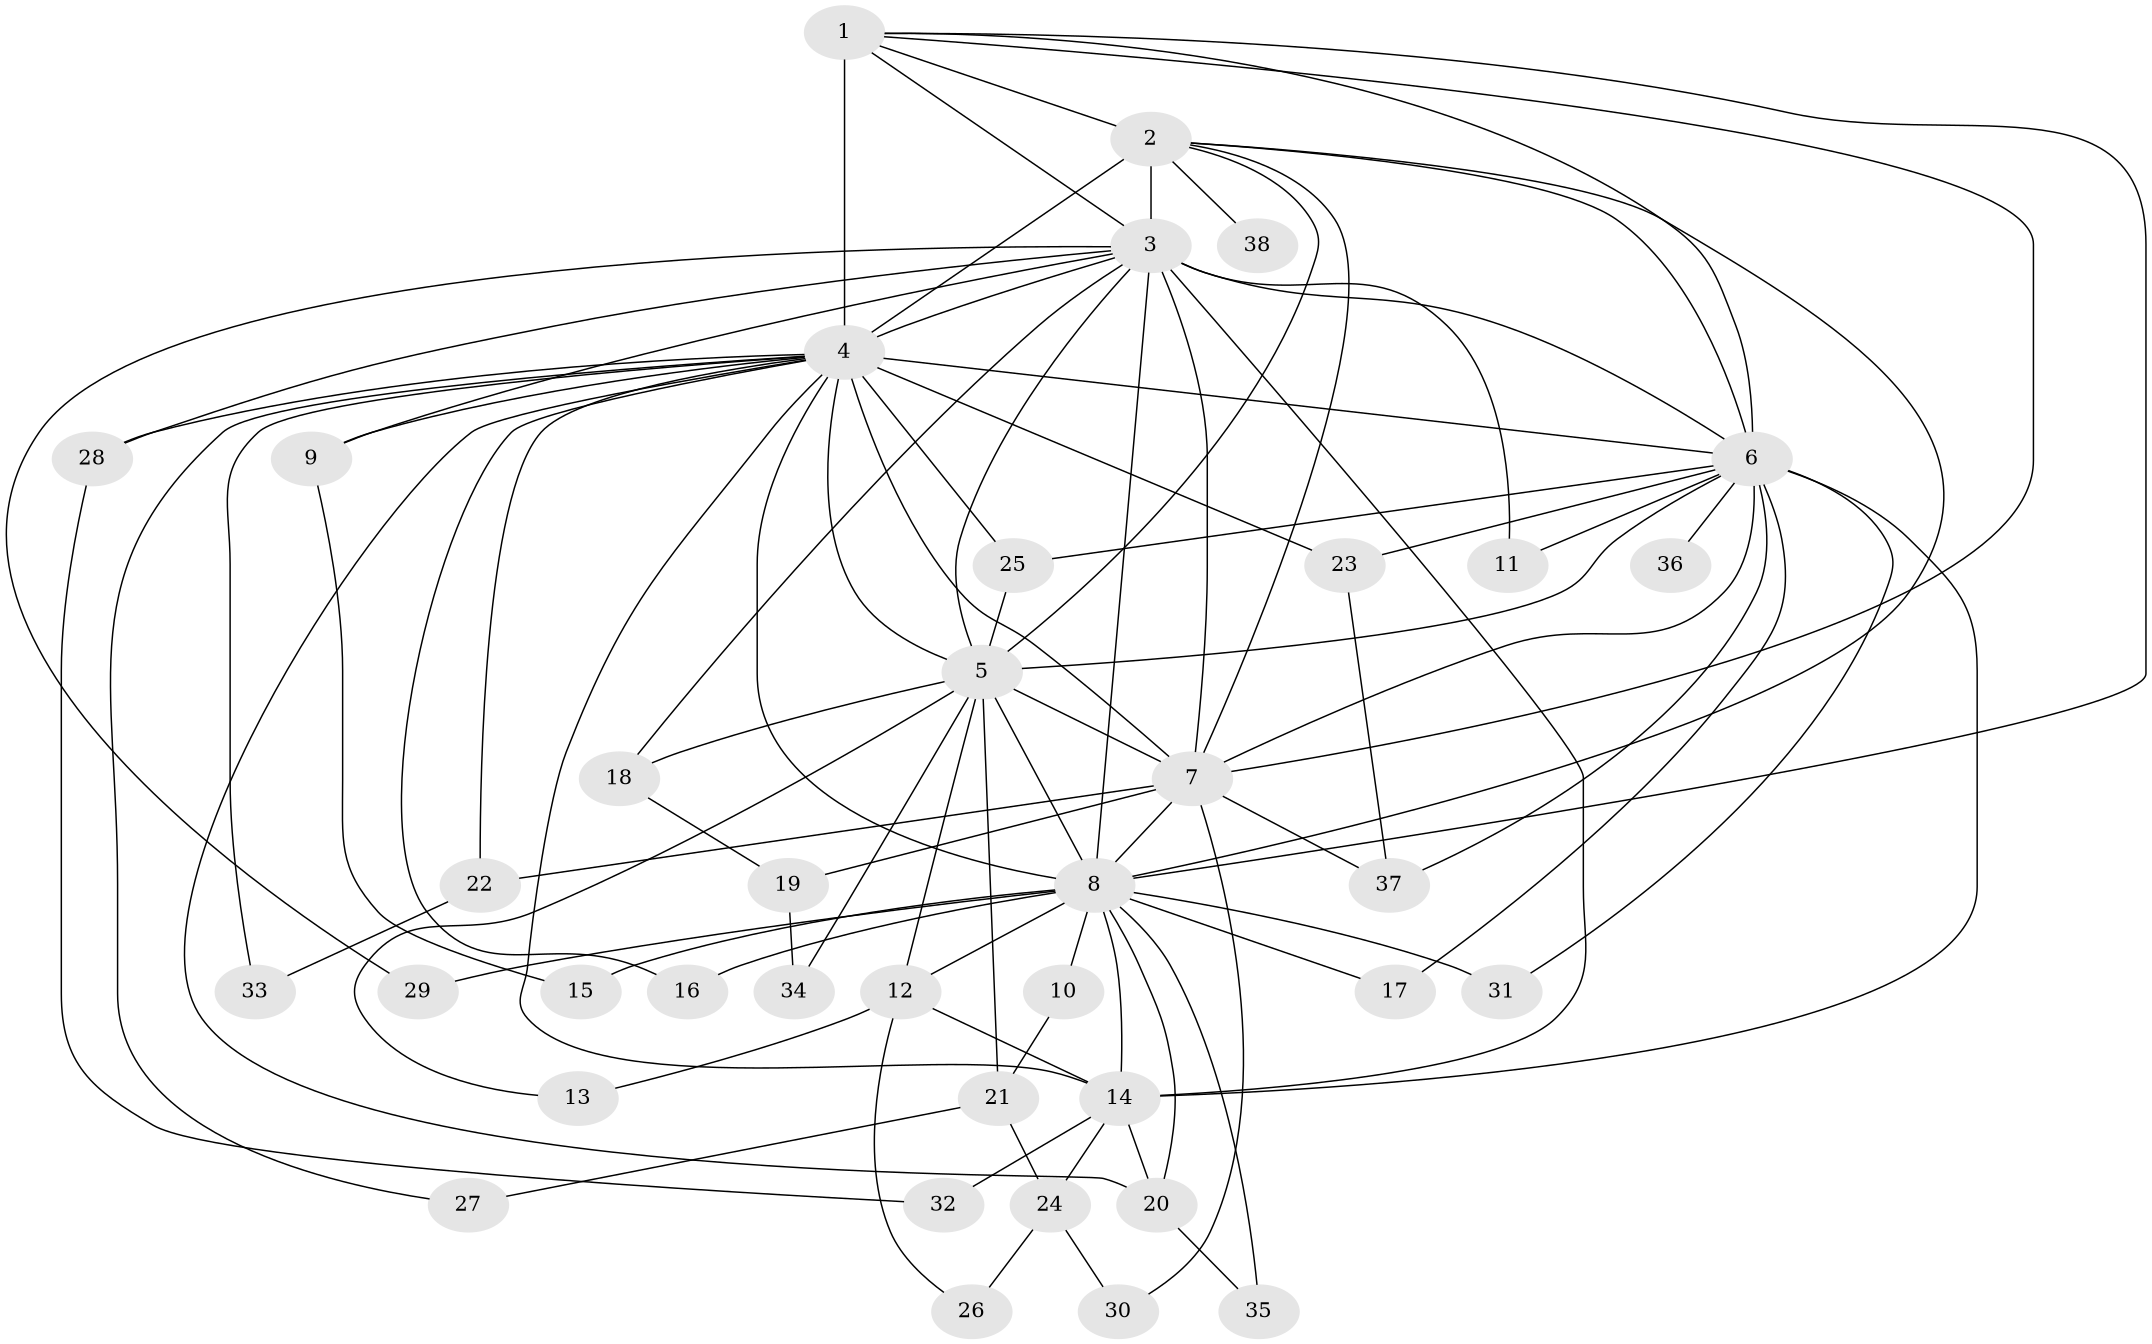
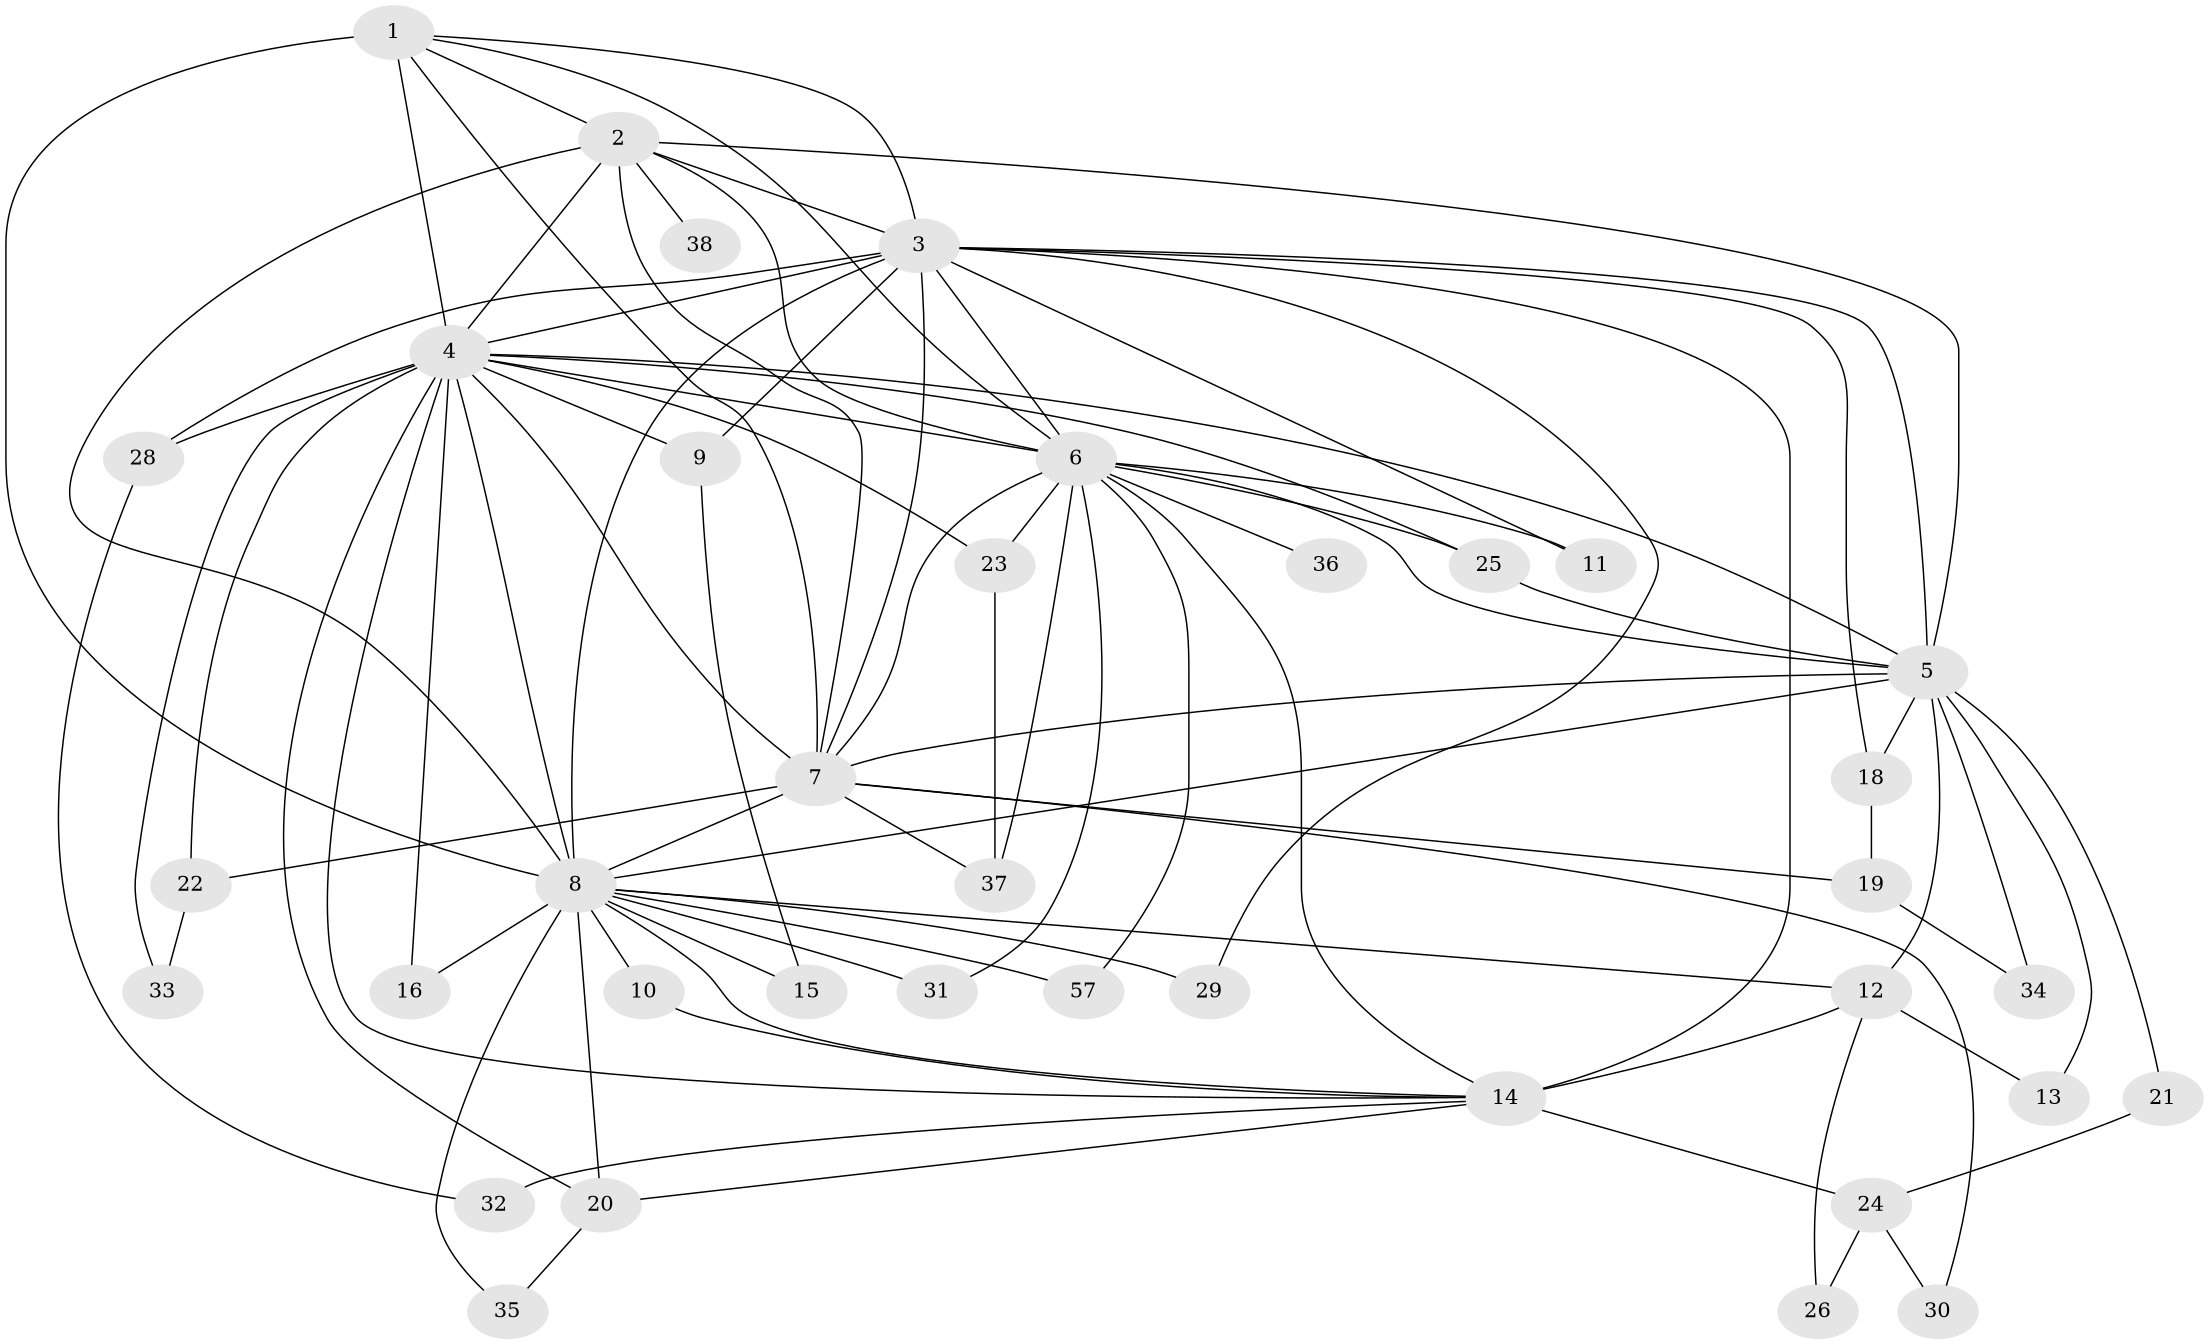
  graph {
    node [color=gray90 style=filled]
    edge [weight=1.0]
    1
    2
    3
    4
    6
    7
    8
    5
    38
    9
    11
    14
    18
    28
    29
    16
    22
    23
    25
-   27
    33
    20
    12
    13
    21
    34
-   17
+   17 [label=57]
    31
    36
    37
    19
    30
    15
    10
    35
    24
    32
    26
    1 -- 2
    1 -- 3 [weight=3.0]
    1 -- 4 [weight=10.0]
    1 -- 6
    1 -- 7
    1 -- 8 [weight=2.0]
    2 -- 3 [weight=3.0]
    2 -- 4 [weight=3.0]
    2 -- 6
    2 -- 7
    2 -- 8 [weight=2.0]
    2 -- 5
    2 -- 38
    3 -- 4 [weight=6.0]
    3 -- 6 [weight=2.0]
    3 -- 7 [weight=2.0]
    3 -- 8 [weight=4.0]
    3 -- 5 [weight=2.0]
    3 -- 9
    3 -- 11
    3 -- 14 [weight=7.0]
    3 -- 18
    3 -- 28
    3 -- 29
    4 -- 6
    4 -- 7
    4 -- 8 [weight=4.0]
    4 -- 5
    4 -- 9
    4 -- 14
    4 -- 28
    4 -- 16
    4 -- 22
    4 -- 23
    4 -- 25
-   4 -- 27
    4 -- 33
    4 -- 20
    6 -- 7
    6 -- 11
    6 -- 14 [weight=3.0]
    6 -- 23
    6 -- 25
    6 -- 17
    6 -- 31
    6 -- 36
    6 -- 37 [weight=3.0]
    7 -- 8 [weight=3.0]
    7 -- 22
    7 -- 37
    7 -- 19
    7 -- 30
    8 -- 14 [weight=2.0]
    8 -- 29
    8 -- 16
    8 -- 20
    8 -- 12
    8 -- 17
    8 -- 31
    8 -- 15
    8 -- 10
    8 -- 35
    5 -- 6
    5 -- 7
    5 -- 8 [weight=3.0]
    5 -- 18
    5 -- 12
    5 -- 13
    5 -- 21
    5 -- 34
    9 -- 15
    14 -- 20
    14 -- 24
    14 -- 32
    18 -- 19
    28 -- 32
    22 -- 33
    23 -- 37
    25 -- 5
    20 -- 35
    12 -- 14
    12 -- 13
    12 -- 26
-   21 -- 27
    21 -- 24
    19 -- 34
-   10 -- 21
+   10 -- 14
    24 -- 30
    24 -- 26
  }
